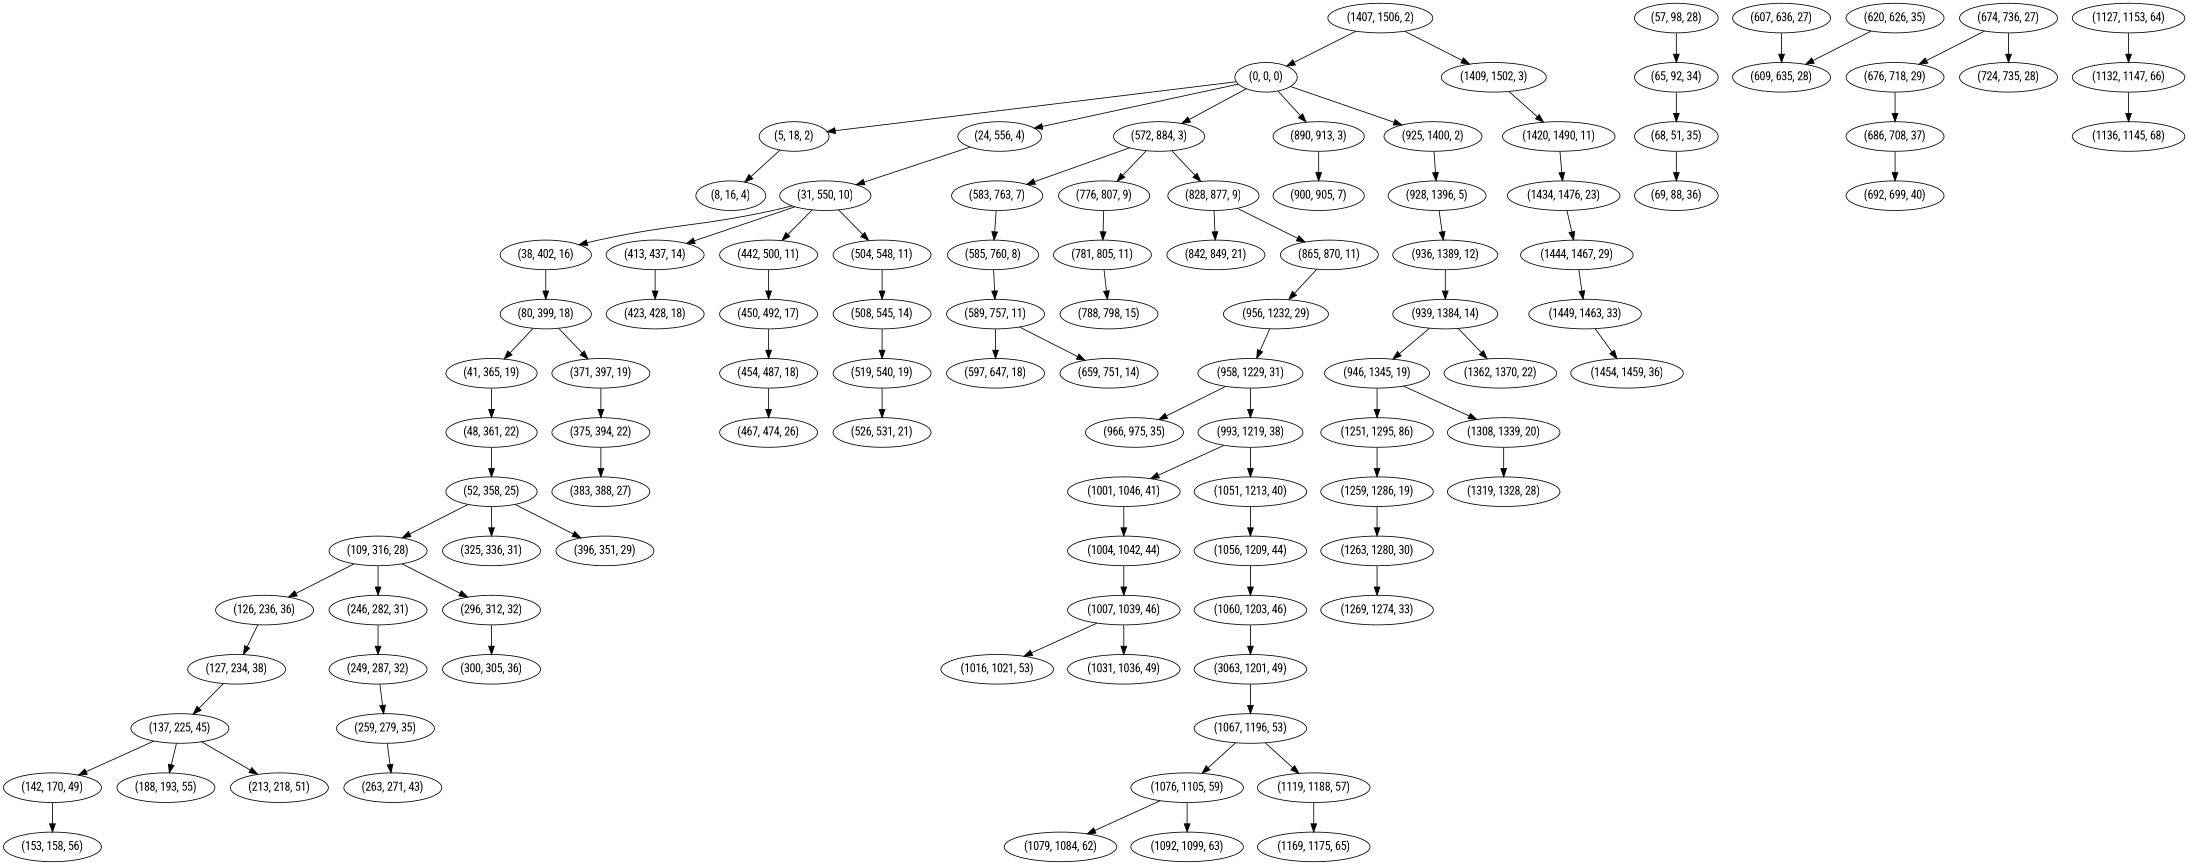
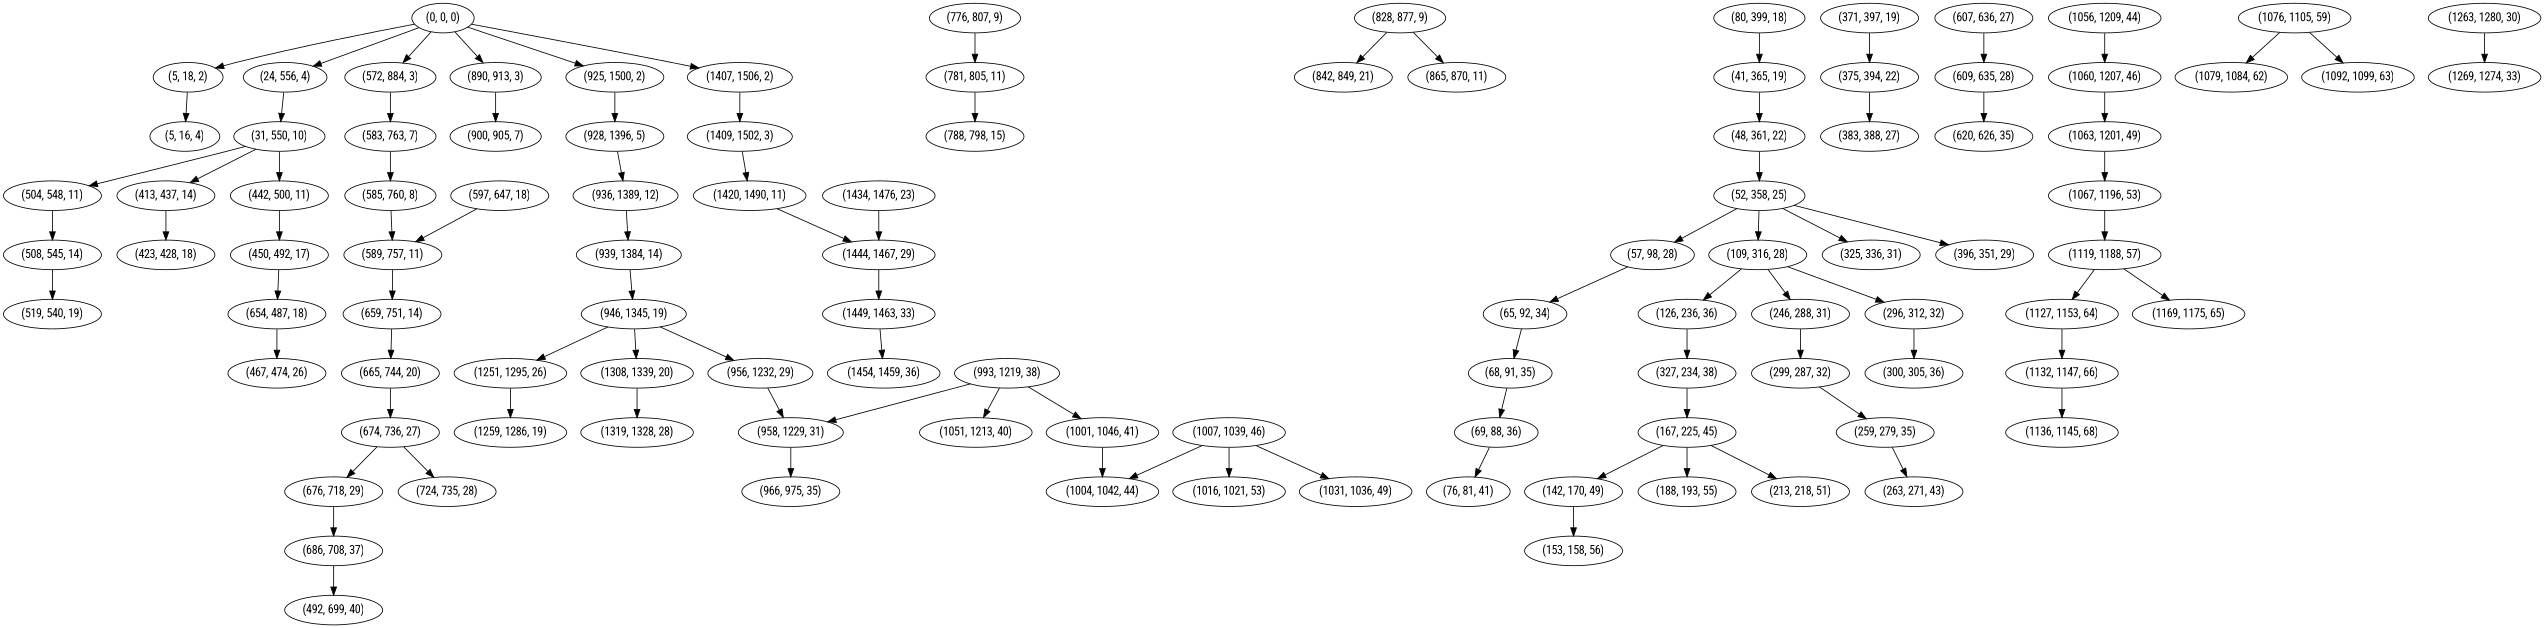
  digraph {
    fontname="Roboto Condensed"
    node [fontname="Roboto Condensed"]
    edge [fontname="Roboto Condensed"]
    "(0, 0, 0)"
    "(5, 18, 2)"
    "(24, 556, 4)"
    "(572, 884, 3)"
    "(890, 913, 3)"
-   "(925, 1400, 2)"
+   "(925, 1400, 2)" [label="(925, 1500, 2)"]
    "(1407, 1506, 2)"
-   "(8, 16, 4)"
+   "(8, 16, 4)" [label="(5, 16, 4)"]
    "(31, 550, 10)"
    "(583, 763, 7)"
    "(776, 807, 9)"
    "(828, 877, 9)"
    "(900, 905, 7)"
    "(928, 1396, 5)"
    "(1409, 1502, 3)"
-   "(38, 402, 16)"
    "(413, 437, 14)"
    "(442, 500, 11)"
    "(504, 548, 11)"
    n20 [label="(80, 399, 18)"]
    "(423, 428, 18)"
    "(450, 492, 17)"
    "(508, 545, 14)"
    "(41, 365, 19)"
    "(371, 397, 19)"
    "(48, 361, 22)"
    "(375, 394, 22)"
    "(52, 358, 25)"
    "(57, 98, 28)"
    "(109, 316, 28)"
    "(325, 336, 31)"
    n32 [label="(396, 351, 29)"]
    "(65, 92, 34)"
    n34 [label="(126, 236, 36)"]
-   "(246, 288, 31)" [label="(246, 282, 31)"]
+   "(246, 288, 31)"
    "(296, 312, 32)"
-   "(68, 91, 35)" [label="(68, 51, 35)"]
+   "(68, 91, 35)"
    "(69, 88, 36)"
-   "(127, 234, 38)"
-   "(249, 287, 32)"
+   "(76, 81, 41)"
+   "(127, 234, 38)" [label="(327, 234, 38)"]
+   "(249, 287, 32)" [label="(299, 287, 32)"]
    "(300, 305, 36)"
-   "(137, 225, 45)"
+   "(137, 225, 45)" [label="(167, 225, 45)"]
    "(142, 170, 49)"
    "(188, 193, 55)"
    "(213, 218, 51)"
    "(153, 158, 56)"
    n48 [label="(259, 279, 35)"]
    "(263, 271, 43)"
    "(383, 388, 27)"
-   "(454, 487, 18)"
+   "(454, 487, 18)" [label="(654, 487, 18)"]
    "(467, 474, 26)"
    "(519, 540, 19)"
-   "(526, 531, 21)"
    "(585, 760, 8)"
    "(781, 805, 11)"
    "(842, 849, 21)"
    "(865, 870, 11)"
    "(589, 757, 11)"
    "(597, 647, 18)"
    "(659, 751, 14)"
+   "(665, 744, 20)"
    "(607, 636, 27)"
    "(609, 635, 28)"
    "(620, 626, 35)"
    "(674, 736, 27)"
    "(676, 718, 29)"
    "(724, 735, 28)"
    "(686, 708, 37)"
-   "(692, 699, 40)"
+   "(692, 699, 40)" [label="(492, 699, 40)"]
    "(788, 798, 15)"
    "(936, 1389, 12)"
    "(939, 1384, 14)"
    "(946, 1345, 19)"
-   "(1362, 1370, 22)"
    "(956, 1232, 29)"
-   "(1251, 1295, 26)" [label="(1251, 1295, 86)"]
+   "(1251, 1295, 26)"
    "(1308, 1339, 20)"
    "(958, 1229, 31)"
    n80 [label="(1259, 1286, 19)"]
    "(1319, 1328, 28)"
    "(966, 975, 35)"
    "(993, 1219, 38)"
    "(1001, 1046, 41)"
    "(1051, 1213, 40)"
    "(1004, 1042, 44)"
    "(1056, 1209, 44)"
    "(1007, 1039, 46)"
    "(1016, 1021, 53)"
    "(1031, 1036, 49)"
-   "(1060, 1207, 46)" [label="(1060, 1203, 46)"]
-   "(1063, 1201, 49)" [label="(3063, 1201, 49)"]
+   "(1060, 1207, 46)"
+   "(1063, 1201, 49)"
    "(1067, 1196, 53)"
    "(1076, 1105, 59)"
    "(1119, 1188, 57)"
    "(1079, 1084, 62)"
    "(1092, 1099, 63)"
    "(1127, 1153, 64)"
    "(1169, 1175, 65)"
    "(1132, 1147, 66)"
    "(1136, 1145, 68)"
    "(1263, 1280, 30)"
    "(1269, 1274, 33)"
    "(1420, 1490, 11)"
    "(1434, 1476, 23)"
    "(1444, 1467, 29)"
    "(1449, 1463, 33)"
    "(1454, 1459, 36)"
    "(0, 0, 0)" -> "(5, 18, 2)"
    "(0, 0, 0)" -> "(24, 556, 4)"
    "(0, 0, 0)" -> "(572, 884, 3)"
    "(0, 0, 0)" -> "(890, 913, 3)"
    "(0, 0, 0)" -> "(925, 1400, 2)"
-   "(1407, 1506, 2)" -> "(0, 0, 0)"
+   "(0, 0, 0)" -> "(1407, 1506, 2)"
    "(5, 18, 2)" -> "(8, 16, 4)"
    "(24, 556, 4)" -> "(31, 550, 10)"
    "(572, 884, 3)" -> "(583, 763, 7)"
-   "(572, 884, 3)" -> "(776, 807, 9)"
-   "(572, 884, 3)" -> "(828, 877, 9)"
    "(890, 913, 3)" -> "(900, 905, 7)"
    "(925, 1400, 2)" -> "(928, 1396, 5)"
    "(1407, 1506, 2)" -> "(1409, 1502, 3)"
-   "(31, 550, 10)" -> "(38, 402, 16)"
    "(31, 550, 10)" -> "(413, 437, 14)"
    "(31, 550, 10)" -> "(442, 500, 11)"
    "(31, 550, 10)" -> "(504, 548, 11)"
    "(583, 763, 7)" -> "(585, 760, 8)"
    "(776, 807, 9)" -> "(781, 805, 11)"
    "(828, 877, 9)" -> "(842, 849, 21)"
    "(828, 877, 9)" -> "(865, 870, 11)"
    "(928, 1396, 5)" -> "(936, 1389, 12)"
    "(1409, 1502, 3)" -> "(1420, 1490, 11)"
-   "(38, 402, 16)" -> n20
    "(413, 437, 14)" -> "(423, 428, 18)"
    "(442, 500, 11)" -> "(450, 492, 17)"
    "(504, 548, 11)" -> "(508, 545, 14)"
    n20 -> "(41, 365, 19)"
-   n20 -> "(371, 397, 19)"
    "(450, 492, 17)" -> "(454, 487, 18)"
    "(508, 545, 14)" -> "(519, 540, 19)"
    "(41, 365, 19)" -> "(48, 361, 22)"
    "(371, 397, 19)" -> "(375, 394, 22)"
    "(48, 361, 22)" -> "(52, 358, 25)"
    "(375, 394, 22)" -> "(383, 388, 27)"
+   "(52, 358, 25)" -> "(57, 98, 28)"
    "(52, 358, 25)" -> "(109, 316, 28)"
    "(52, 358, 25)" -> "(325, 336, 31)"
    "(52, 358, 25)" -> n32
    "(57, 98, 28)" -> "(65, 92, 34)"
    "(109, 316, 28)" -> n34
    "(109, 316, 28)" -> "(246, 288, 31)"
    "(109, 316, 28)" -> "(296, 312, 32)"
    "(65, 92, 34)" -> "(68, 91, 35)"
    n34 -> "(127, 234, 38)"
    "(246, 288, 31)" -> "(249, 287, 32)"
    "(296, 312, 32)" -> "(300, 305, 36)"
    "(68, 91, 35)" -> "(69, 88, 36)"
+   "(69, 88, 36)" -> "(76, 81, 41)"
    "(127, 234, 38)" -> "(137, 225, 45)"
    "(249, 287, 32)" -> n48
    "(137, 225, 45)" -> "(142, 170, 49)"
    "(137, 225, 45)" -> "(188, 193, 55)"
    "(137, 225, 45)" -> "(213, 218, 51)"
    "(142, 170, 49)" -> "(153, 158, 56)"
    n48 -> "(263, 271, 43)"
    "(454, 487, 18)" -> "(467, 474, 26)"
-   "(519, 540, 19)" -> "(526, 531, 21)"
    "(585, 760, 8)" -> "(589, 757, 11)"
    "(781, 805, 11)" -> "(788, 798, 15)"
-   "(589, 757, 11)" -> "(597, 647, 18)"
+   "(597, 647, 18)" -> "(589, 757, 11)"
    "(589, 757, 11)" -> "(659, 751, 14)"
+   "(659, 751, 14)" -> "(665, 744, 20)"
+   "(665, 744, 20)" -> "(674, 736, 27)"
    "(607, 636, 27)" -> "(609, 635, 28)"
-   "(620, 626, 35)" -> "(609, 635, 28)"
+   "(609, 635, 28)" -> "(620, 626, 35)"
    "(674, 736, 27)" -> "(676, 718, 29)"
    "(674, 736, 27)" -> "(724, 735, 28)"
    "(676, 718, 29)" -> "(686, 708, 37)"
    "(686, 708, 37)" -> "(692, 699, 40)"
    "(936, 1389, 12)" -> "(939, 1384, 14)"
    "(939, 1384, 14)" -> "(946, 1345, 19)"
-   "(939, 1384, 14)" -> "(1362, 1370, 22)"
-   "(865, 870, 11)" -> "(956, 1232, 29)"
+   "(946, 1345, 19)" -> "(956, 1232, 29)"
    "(946, 1345, 19)" -> "(1251, 1295, 26)"
    "(946, 1345, 19)" -> "(1308, 1339, 20)"
    "(956, 1232, 29)" -> "(958, 1229, 31)"
    "(1251, 1295, 26)" -> n80
    "(1308, 1339, 20)" -> "(1319, 1328, 28)"
    "(958, 1229, 31)" -> "(966, 975, 35)"
-   "(958, 1229, 31)" -> "(993, 1219, 38)"
-   n80 -> "(1263, 1280, 30)"
+   "(993, 1219, 38)" -> "(958, 1229, 31)"
    "(993, 1219, 38)" -> "(1001, 1046, 41)"
    "(993, 1219, 38)" -> "(1051, 1213, 40)"
    "(1001, 1046, 41)" -> "(1004, 1042, 44)"
-   "(1051, 1213, 40)" -> "(1056, 1209, 44)"
-   "(1004, 1042, 44)" -> "(1007, 1039, 46)"
+   "(1007, 1039, 46)" -> "(1004, 1042, 44)"
    "(1056, 1209, 44)" -> "(1060, 1207, 46)"
    "(1007, 1039, 46)" -> "(1016, 1021, 53)"
    "(1007, 1039, 46)" -> "(1031, 1036, 49)"
    "(1060, 1207, 46)" -> "(1063, 1201, 49)"
    "(1063, 1201, 49)" -> "(1067, 1196, 53)"
-   "(1067, 1196, 53)" -> "(1076, 1105, 59)"
    "(1067, 1196, 53)" -> "(1119, 1188, 57)"
    "(1076, 1105, 59)" -> "(1079, 1084, 62)"
    "(1076, 1105, 59)" -> "(1092, 1099, 63)"
+   "(1119, 1188, 57)" -> "(1127, 1153, 64)"
    "(1119, 1188, 57)" -> "(1169, 1175, 65)"
    "(1127, 1153, 64)" -> "(1132, 1147, 66)"
    "(1132, 1147, 66)" -> "(1136, 1145, 68)"
    "(1263, 1280, 30)" -> "(1269, 1274, 33)"
-   "(1420, 1490, 11)" -> "(1434, 1476, 23)"
+   "(1420, 1490, 11)" -> "(1444, 1467, 29)"
    "(1434, 1476, 23)" -> "(1444, 1467, 29)"
    "(1444, 1467, 29)" -> "(1449, 1463, 33)"
    "(1449, 1463, 33)" -> "(1454, 1459, 36)"
  }
